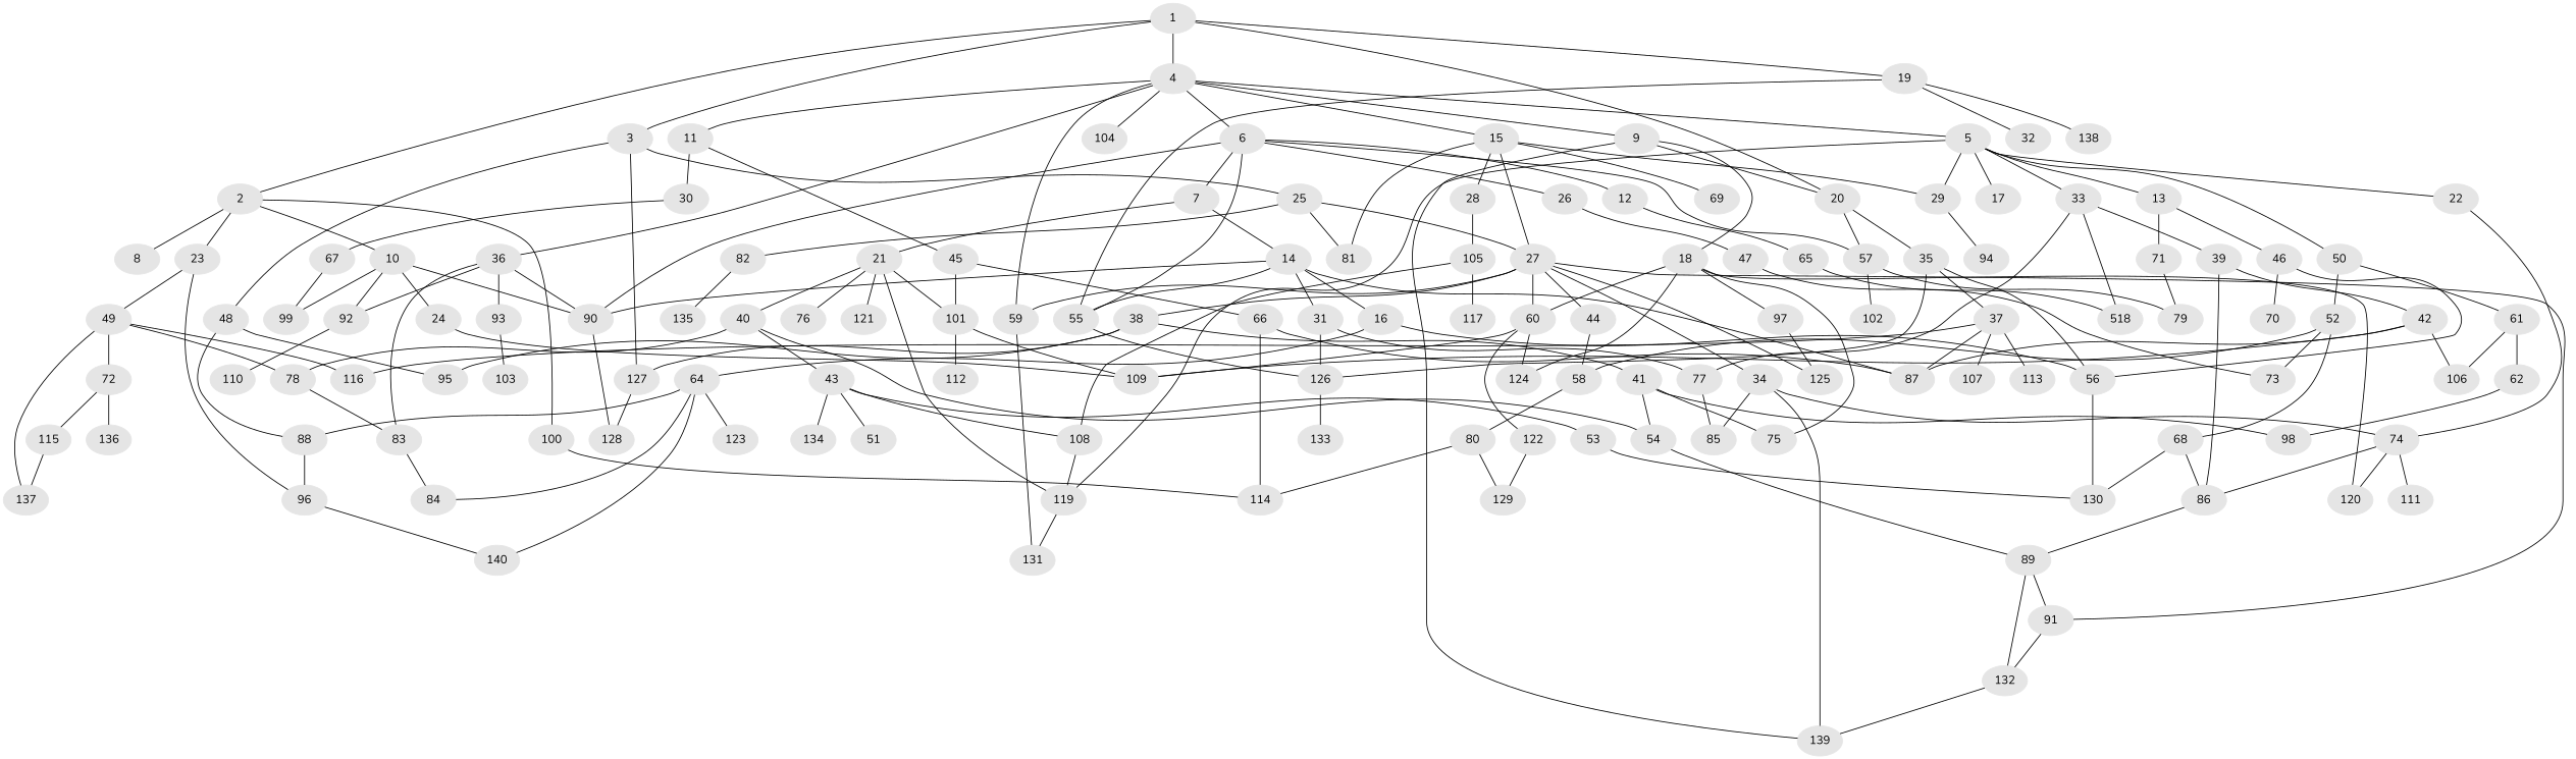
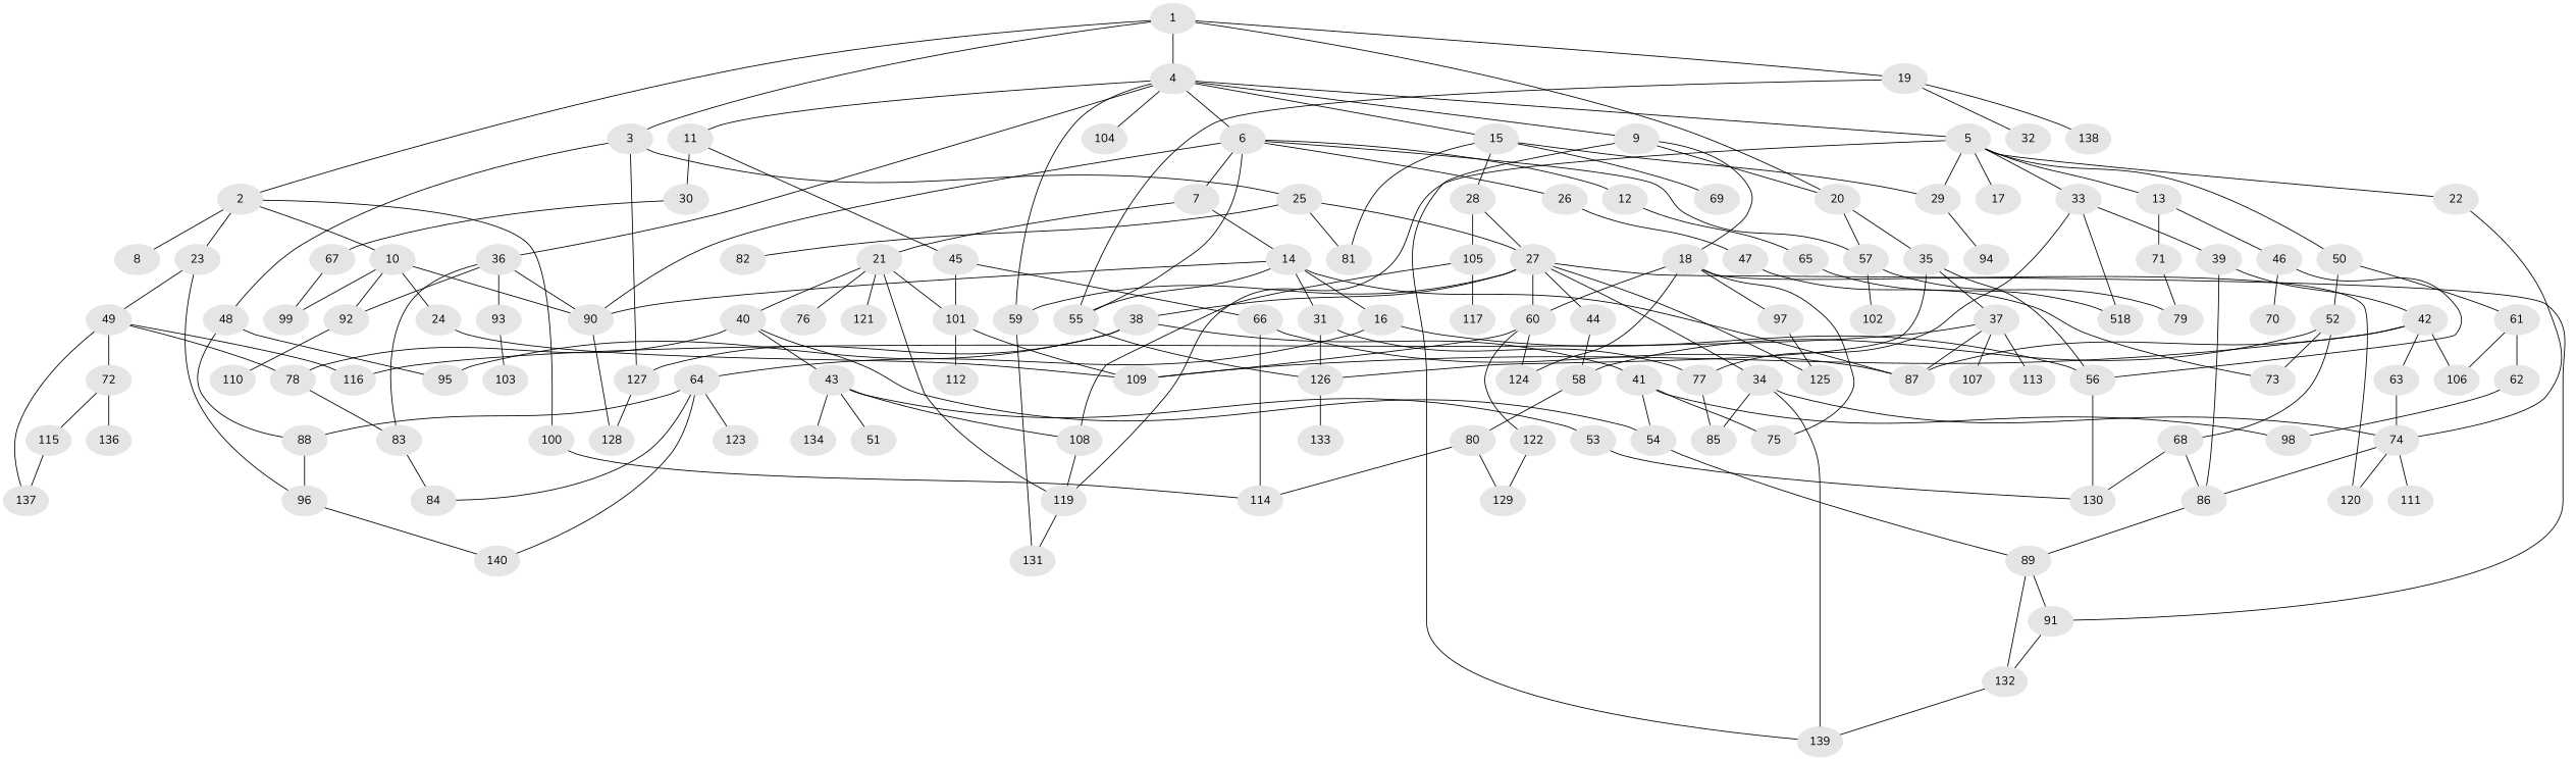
  graph {
    fontname=Nunito
    node [color=gray90 fontname=Nunito style=filled]
    edge [fontname=Nunito]
    1
    2
    3
    4
    19
    20
    8
    10
    23
    100
    25
    48
    127
    5
    6
    9
    11
    15
    36
    59
    104
    55
    32
    138
    57
    35
    90
    24
    92
    99
    49
    96
    114
    27
    81
    82
    95
    88
    128
    13
    17
    22
    29
    33
    50
    119
    7
    12
    26
    18
    139
    30
    45
    28
    69
    83
    93
    131
    46
    71
    74
    94
    77
    39
    n65 [label=518]
    52
    61
    14
    21
    65
    47
    126
    79
    102
    16
    31
    87
    40
    76
    101
    121
    60
    75
    97
    120
    124
    109
    110
    67
    66
    56
    70
    64
    34
    38
    44
    91
    125
    105
    130
    84
    123
    140
    122
    37
    43
    54
    78
    112
    86
    111
    116
    72
    137
-   135
    73
    85
    41
    58
    132
    108
    117
    133
    42
    107
    113
    103
    98
+   63
    106
    89
    51
    53
    134
    80
    115
    136
    68
    62
    129
    1 -- 2
    1 -- 3
    1 -- 4
    1 -- 19
    1 -- 20
    2 -- 8
    2 -- 10
    2 -- 23
    2 -- 100
    3 -- 25
    3 -- 48
    3 -- 127
    4 -- 5
    4 -- 6
    4 -- 9
    4 -- 11
    4 -- 15
    4 -- 36
    4 -- 59
    4 -- 104
    19 -- 55
    19 -- 32
    19 -- 138
    20 -- 57
    20 -- 35
    10 -- 90
    10 -- 24
    10 -- 92
    10 -- 99
    23 -- 49
    23 -- 96
    100 -- 114
    25 -- 27
    25 -- 81
    25 -- 82
    48 -- 95
    48 -- 88
    127 -- 128
    5 -- 13
    5 -- 17
    5 -- 22
    5 -- 29
    5 -- 33
    5 -- 50
    5 -- 119
    6 -- 55
    6 -- 57
    6 -- 90
    6 -- 7
    6 -- 12
    6 -- 26
    9 -- 20
    9 -- 18
    9 -- 139
    11 -- 30
    11 -- 45
-   15 -- 27
+   28 -- 27
    15 -- 81
    15 -- 29
    15 -- 28
    15 -- 69
    36 -- 90
    36 -- 92
    36 -- 83
    36 -- 93
    59 -- 131
    55 -- 126
    57 -- 79
    57 -- 102
    35 -- 126
    35 -- 56
    35 -- 37
    90 -- 128
    24 -- 109
    92 -- 110
    49 -- 78
    49 -- 116
    49 -- 72
    49 -- 137
    96 -- 140
    27 -- 59
    27 -- 60
    27 -- 34
    27 -- 38
    27 -- 44
    27 -- 91
    27 -- 125
-   82 -- 135
    88 -- 96
    13 -- 46
    13 -- 71
    22 -- 74
    29 -- 94
    33 -- 77
    33 -- 39
    33 -- n65
    50 -- 52
    50 -- 61
    119 -- 131
    7 -- 14
    7 -- 21
    12 -- 65
    26 -- 47
    18 -- 60
    18 -- 75
    18 -- 97
    18 -- 120
    18 -- 124
    30 -- 67
    45 -- 101
    45 -- 66
    28 -- 105
    83 -- 84
    93 -- 103
    46 -- 56
    46 -- 70
    71 -- 79
    74 -- 120
    74 -- 86
    74 -- 111
    77 -- 85
    39 -- 86
    39 -- 42
    52 -- 73
    52 -- 58
    52 -- 68
    61 -- 106
    61 -- 62
    14 -- 55
    14 -- 90
    14 -- 16
    14 -- 31
    14 -- 87
    21 -- 119
    21 -- 40
    21 -- 76
    21 -- 101
    21 -- 121
    65 -- n65
    47 -- 73
    126 -- 133
    16 -- 56
    16 -- 64
    31 -- 77
    31 -- 126
    40 -- 43
    40 -- 54
    40 -- 78
    101 -- 109
    101 -- 112
    60 -- 124
    60 -- 109
    60 -- 122
    97 -- 125
    67 -- 99
    66 -- 114
    66 -- 87
    56 -- 130
    64 -- 88
    64 -- 84
    64 -- 123
    64 -- 140
    34 -- 139
    34 -- 74
    34 -- 85
    38 -- 127
    38 -- 95
    38 -- 41
    44 -- 58
    91 -- 132
    105 -- 108
    105 -- 117
    122 -- 129
    37 -- 87
    37 -- 116
    37 -- 107
    37 -- 113
    43 -- 108
    43 -- 51
    43 -- 53
    43 -- 134
    54 -- 89
    78 -- 83
    86 -- 89
    72 -- 115
    72 -- 136
    41 -- 75
    41 -- 54
    41 -- 98
    58 -- 80
    132 -- 139
    108 -- 119
    42 -- 87
    42 -- 109
+   42 -- 63
    42 -- 106
+   63 -- 74
    89 -- 91
    89 -- 132
    53 -- 130
    80 -- 114
    80 -- 129
    115 -- 137
    68 -- 130
    68 -- 86
    62 -- 98
  }
